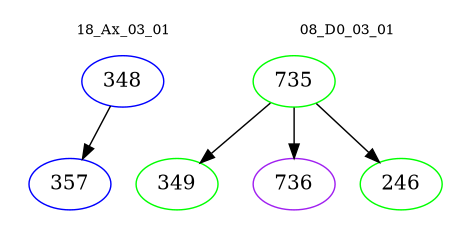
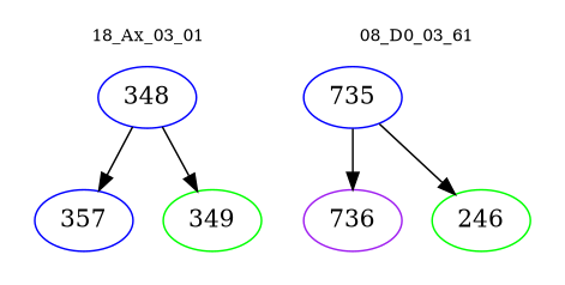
  digraph {
    node [color=blue]
    edge [color=black]
    n1 [label=348]
    n2 [color=green label=349]
    n3 [label=357]
-   n4 [color=green label=735]
+   n4 [label=735]
    n5 [color=purple label=736]
    n6 [color=green label=246]
    subgraph cluster_1 {
      color=white
      fontsize=10
      label="18_Ax_03_01"
      n1
      n2
      n3
    }
    subgraph cluster_2 {
      color=white
      fontsize=10
-     label="08_D0_03_01"
+     label="08_D0_03_61"
      n4
      n5
      n6
    }
-   n4 -> n2
+   n1 -> n2
    n1 -> n3
    n4 -> n5
    n4 -> n6
  }
